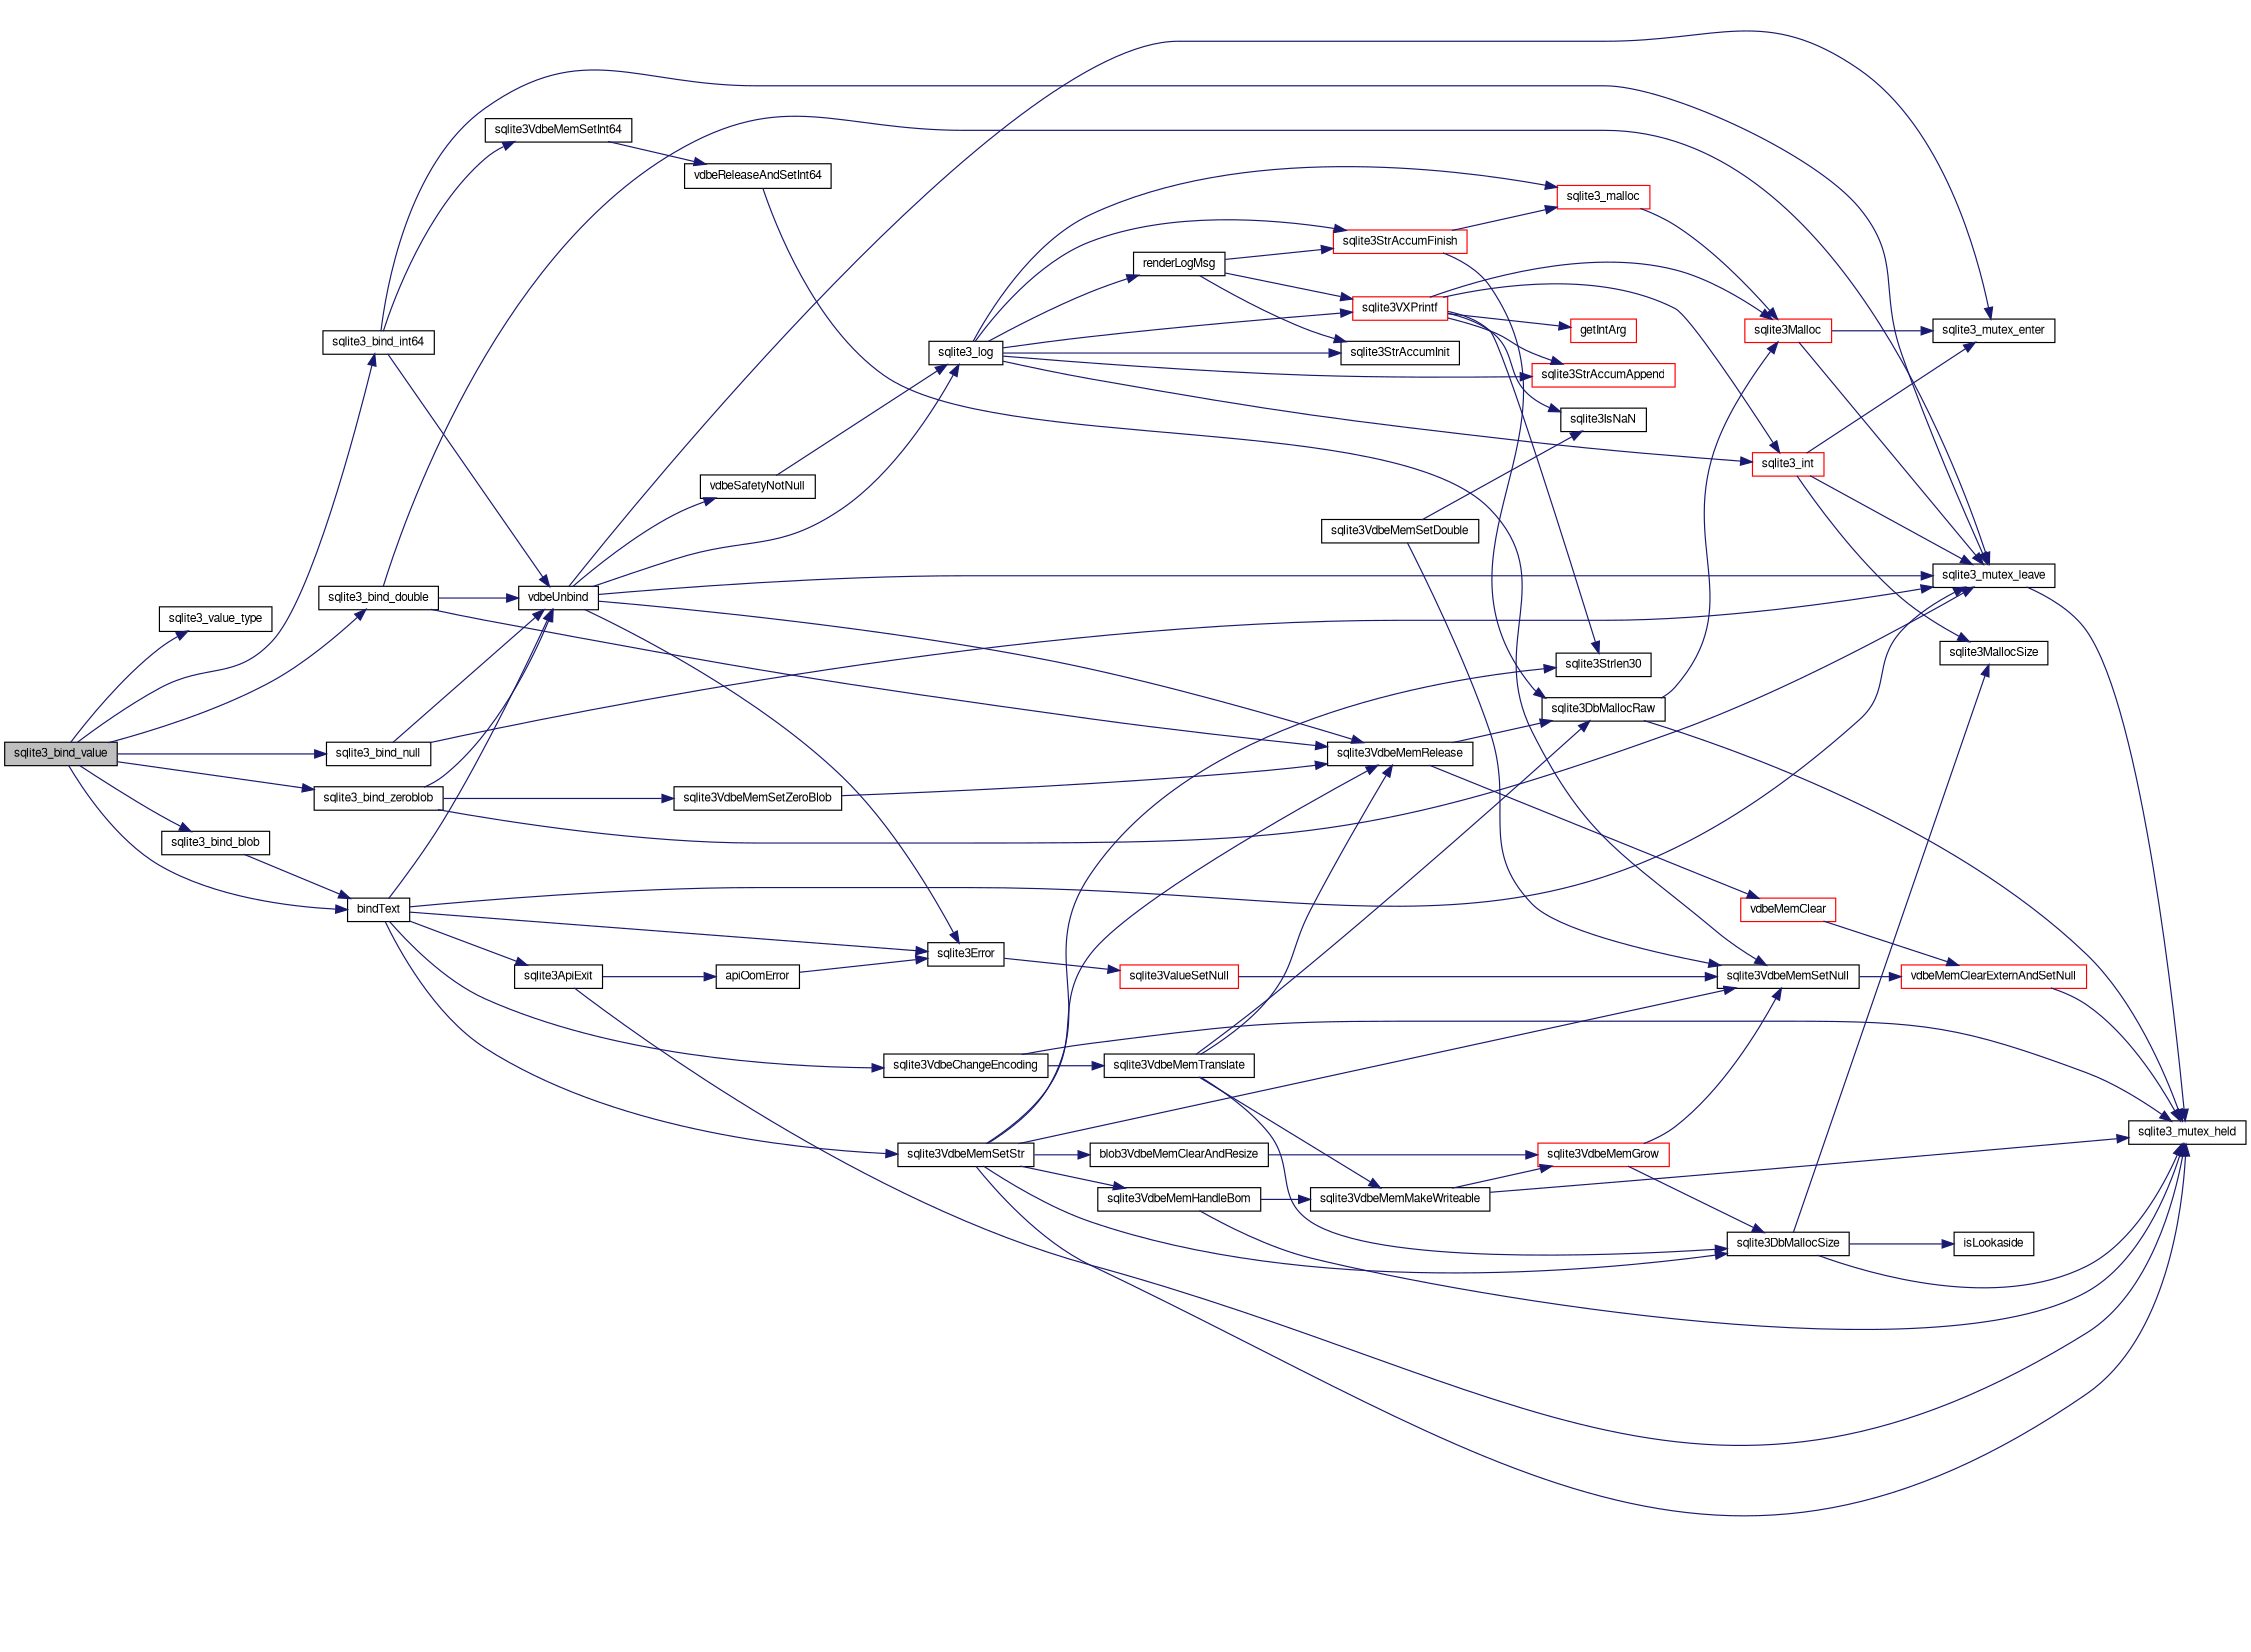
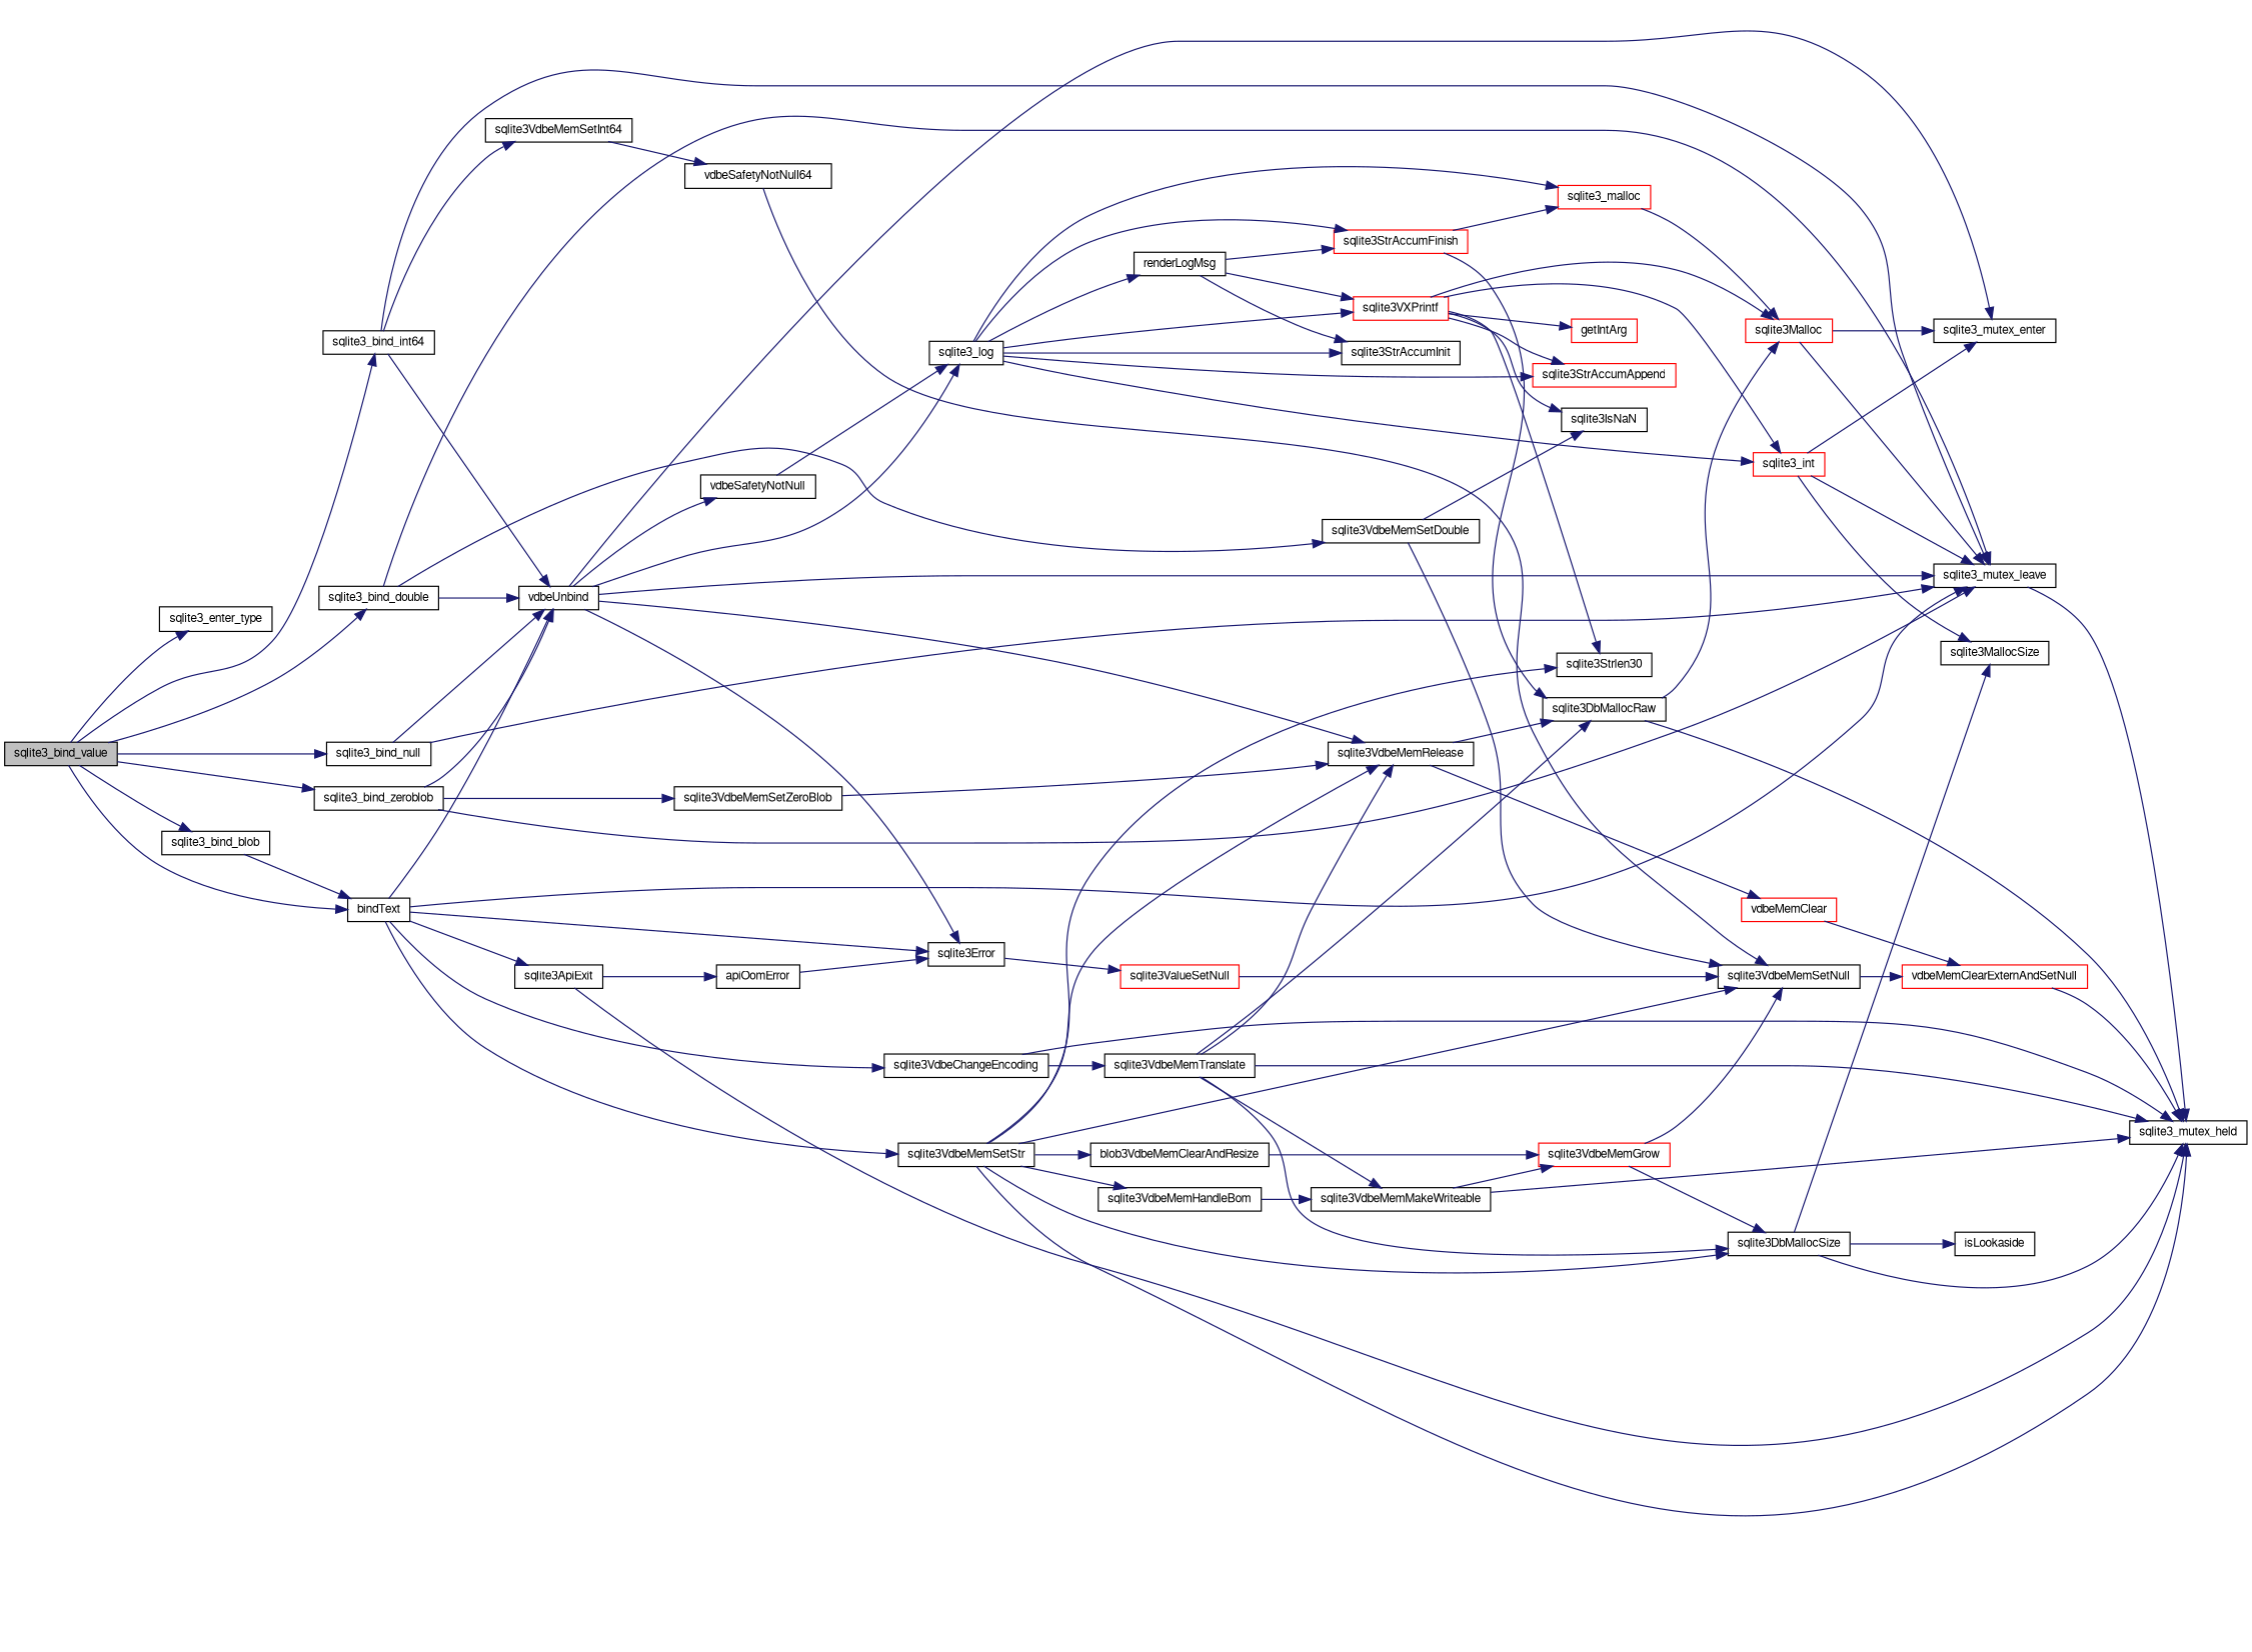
  digraph {
    rankdir=LR
    node [color=black fillcolor=white fontname=FreeSans fontsize=10 shape=record style=filled]
    edge [color=midnightblue fontname=FreeSans fontsize=10 labelfontname=FreeSans labelfontsize=10 style=solid]
    n1 [fillcolor=grey75 fontcolor=black height=0.2 label=sqlite3_bind_value width=0.4]
-   n2 [height=0.2 label=sqlite3_value_type width=0.4]
+   n2 [height=0.2 label=sqlite3_enter_type width=0.4]
    n3 [height=0.2 label=sqlite3_bind_int64 width=0.4]
    n4 [height=0.2 label=sqlite3_bind_double width=0.4]
    n5 [height=0.2 label=sqlite3_bind_zeroblob width=0.4]
    n6 [height=0.2 label=sqlite3_bind_blob width=0.4]
    n7 [height=0.2 label=bindText width=0.4]
    n8 [height=0.2 label=sqlite3_bind_null width=0.4]
    n9 [height=0.2 label=vdbeUnbind width=0.4]
    n10 [height=0.2 label=sqlite3_mutex_leave width=0.4]
    n11 [height=0.2 label=sqlite3VdbeMemSetInt64 width=0.4]
    n12 [height=0.2 label=sqlite3VdbeMemSetDouble width=0.4]
    n13 [height=0.2 label=sqlite3VdbeMemSetZeroBlob width=0.4]
    n14 [height=0.2 label=sqlite3Error width=0.4]
    n15 [height=0.2 label=sqlite3VdbeMemSetStr width=0.4]
    n16 [height=0.2 label=sqlite3VdbeChangeEncoding width=0.4]
    n17 [height=0.2 label=sqlite3ApiExit width=0.4]
    n18 [height=0.2 label=vdbeSafetyNotNull width=0.4]
    n19 [height=0.2 label=sqlite3_log width=0.4]
    n20 [height=0.2 label=sqlite3_mutex_enter width=0.4]
    n21 [height=0.2 label=sqlite3VdbeMemRelease width=0.4]
    n22 [height=0.2 label=sqlite3_mutex_held width=0.4]
-   n23 [height=0.2 label=vdbeReleaseAndSetInt64 width=0.4]
+   n23 [height=0.2 label=vdbeSafetyNotNull64 width=0.4]
    n24 [height=0.2 label=renderLogMsg width=0.4]
    n25 [height=0.2 label=sqlite3StrAccumInit width=0.4]
    n26 [color=red height=0.2 label=sqlite3VXPrintf width=0.4]
    n27 [color=red height=0.2 label=sqlite3StrAccumAppend width=0.4]
    n28 [color=red height=0.2 label=sqlite3_int width=0.4]
    n29 [color=red height=0.2 label=sqlite3StrAccumFinish width=0.4]
    n30 [color=red height=0.2 label=sqlite3_malloc width=0.4]
    n31 [color=red height=0.2 label=sqlite3ValueSetNull width=0.4]
    n32 [height=0.2 label=sqlite3DbMallocRaw width=0.4]
    n33 [color=red height=0.2 label=vdbeMemClear width=0.4]
    n34 [color=red height=0.2 label=getIntArg width=0.4]
    n35 [color=red height=0.2 label=sqlite3Malloc width=0.4]
    n36 [height=0.2 label=sqlite3IsNaN width=0.4]
    n37 [height=0.2 label=sqlite3Strlen30 width=0.4]
    n38 [height=0.2 label=sqlite3MallocSize width=0.4]
    n39 [height=0.2 label=sqlite3VdbeMemSetNull width=0.4]
    n40 [color=red height=0.2 label=vdbeMemClearExternAndSetNull width=0.4]
    n41 [height=0.2 label=blob3VdbeMemClearAndResize width=0.4]
    n42 [height=0.2 label=sqlite3DbMallocSize width=0.4]
    n43 [height=0.2 label=sqlite3VdbeMemHandleBom width=0.4]
    n44 [height=0.2 label=sqlite3VdbeMemTranslate width=0.4]
    n45 [height=0.2 label=apiOomError width=0.4]
    n46 [color=red height=0.2 label=sqlite3VdbeMemGrow width=0.4]
    n47 [height=0.2 label=isLookaside width=0.4]
    n48 [height=0.2 label=sqlite3VdbeMemMakeWriteable width=0.4]
    n1 -> n2
    n1 -> n3
    n1 -> n4
    n1 -> n5
    n1 -> n6
    n1 -> n7
    n1 -> n8
    n3 -> n9
    n3 -> n10
    n3 -> n11
    n4 -> n9
    n4 -> n10
-   n4 -> n21
+   n4 -> n12
    n5 -> n9
    n5 -> n10
    n5 -> n13
    n6 -> n7
    n7 -> n9
    n7 -> n10
    n7 -> n14
    n7 -> n15
    n7 -> n16
    n7 -> n17
    n8 -> n9
    n8 -> n10
    n9 -> n10
    n9 -> n14
    n9 -> n18
    n9 -> n19
    n9 -> n20
    n9 -> n21
    n10 -> n22
    n11 -> n23
    n12 -> n36
    n12 -> n39
    n13 -> n21
    n14 -> n31
    n15 -> n21
    n15 -> n22
    n15 -> n37
    n15 -> n39
    n15 -> n41
    n15 -> n42
    n15 -> n43
    n16 -> n22
    n16 -> n44
    n17 -> n22
    n17 -> n45
    n18 -> n19
    n19 -> n24
    n19 -> n25
    n19 -> n26
    n19 -> n27
    n19 -> n28
    n19 -> n29
    n19 -> n30
    n21 -> n32
    n21 -> n33
    n23 -> n39
    n24 -> n25
    n24 -> n26
    n24 -> n29
    n26 -> n27
    n26 -> n28
    n26 -> n34
    n26 -> n35
    n26 -> n36
    n26 -> n37
    n28 -> n10
    n28 -> n20
    n28 -> n38
    n29 -> n30
    n29 -> n32
    n30 -> n35
    n31 -> n39
    n32 -> n22
    n32 -> n35
    n33 -> n40
    n35 -> n10
    n35 -> n20
    n39 -> n40
    n40 -> n22
    n41 -> n46
    n42 -> n22
    n42 -> n38
    n42 -> n47
    n43 -> n48
    n44 -> n21
-   n43 -> n22
+   n44 -> n22
    n44 -> n32
    n44 -> n42
    n44 -> n48
    n45 -> n14
    n46 -> n39
    n46 -> n42
    n48 -> n22
    n48 -> n46
  }
